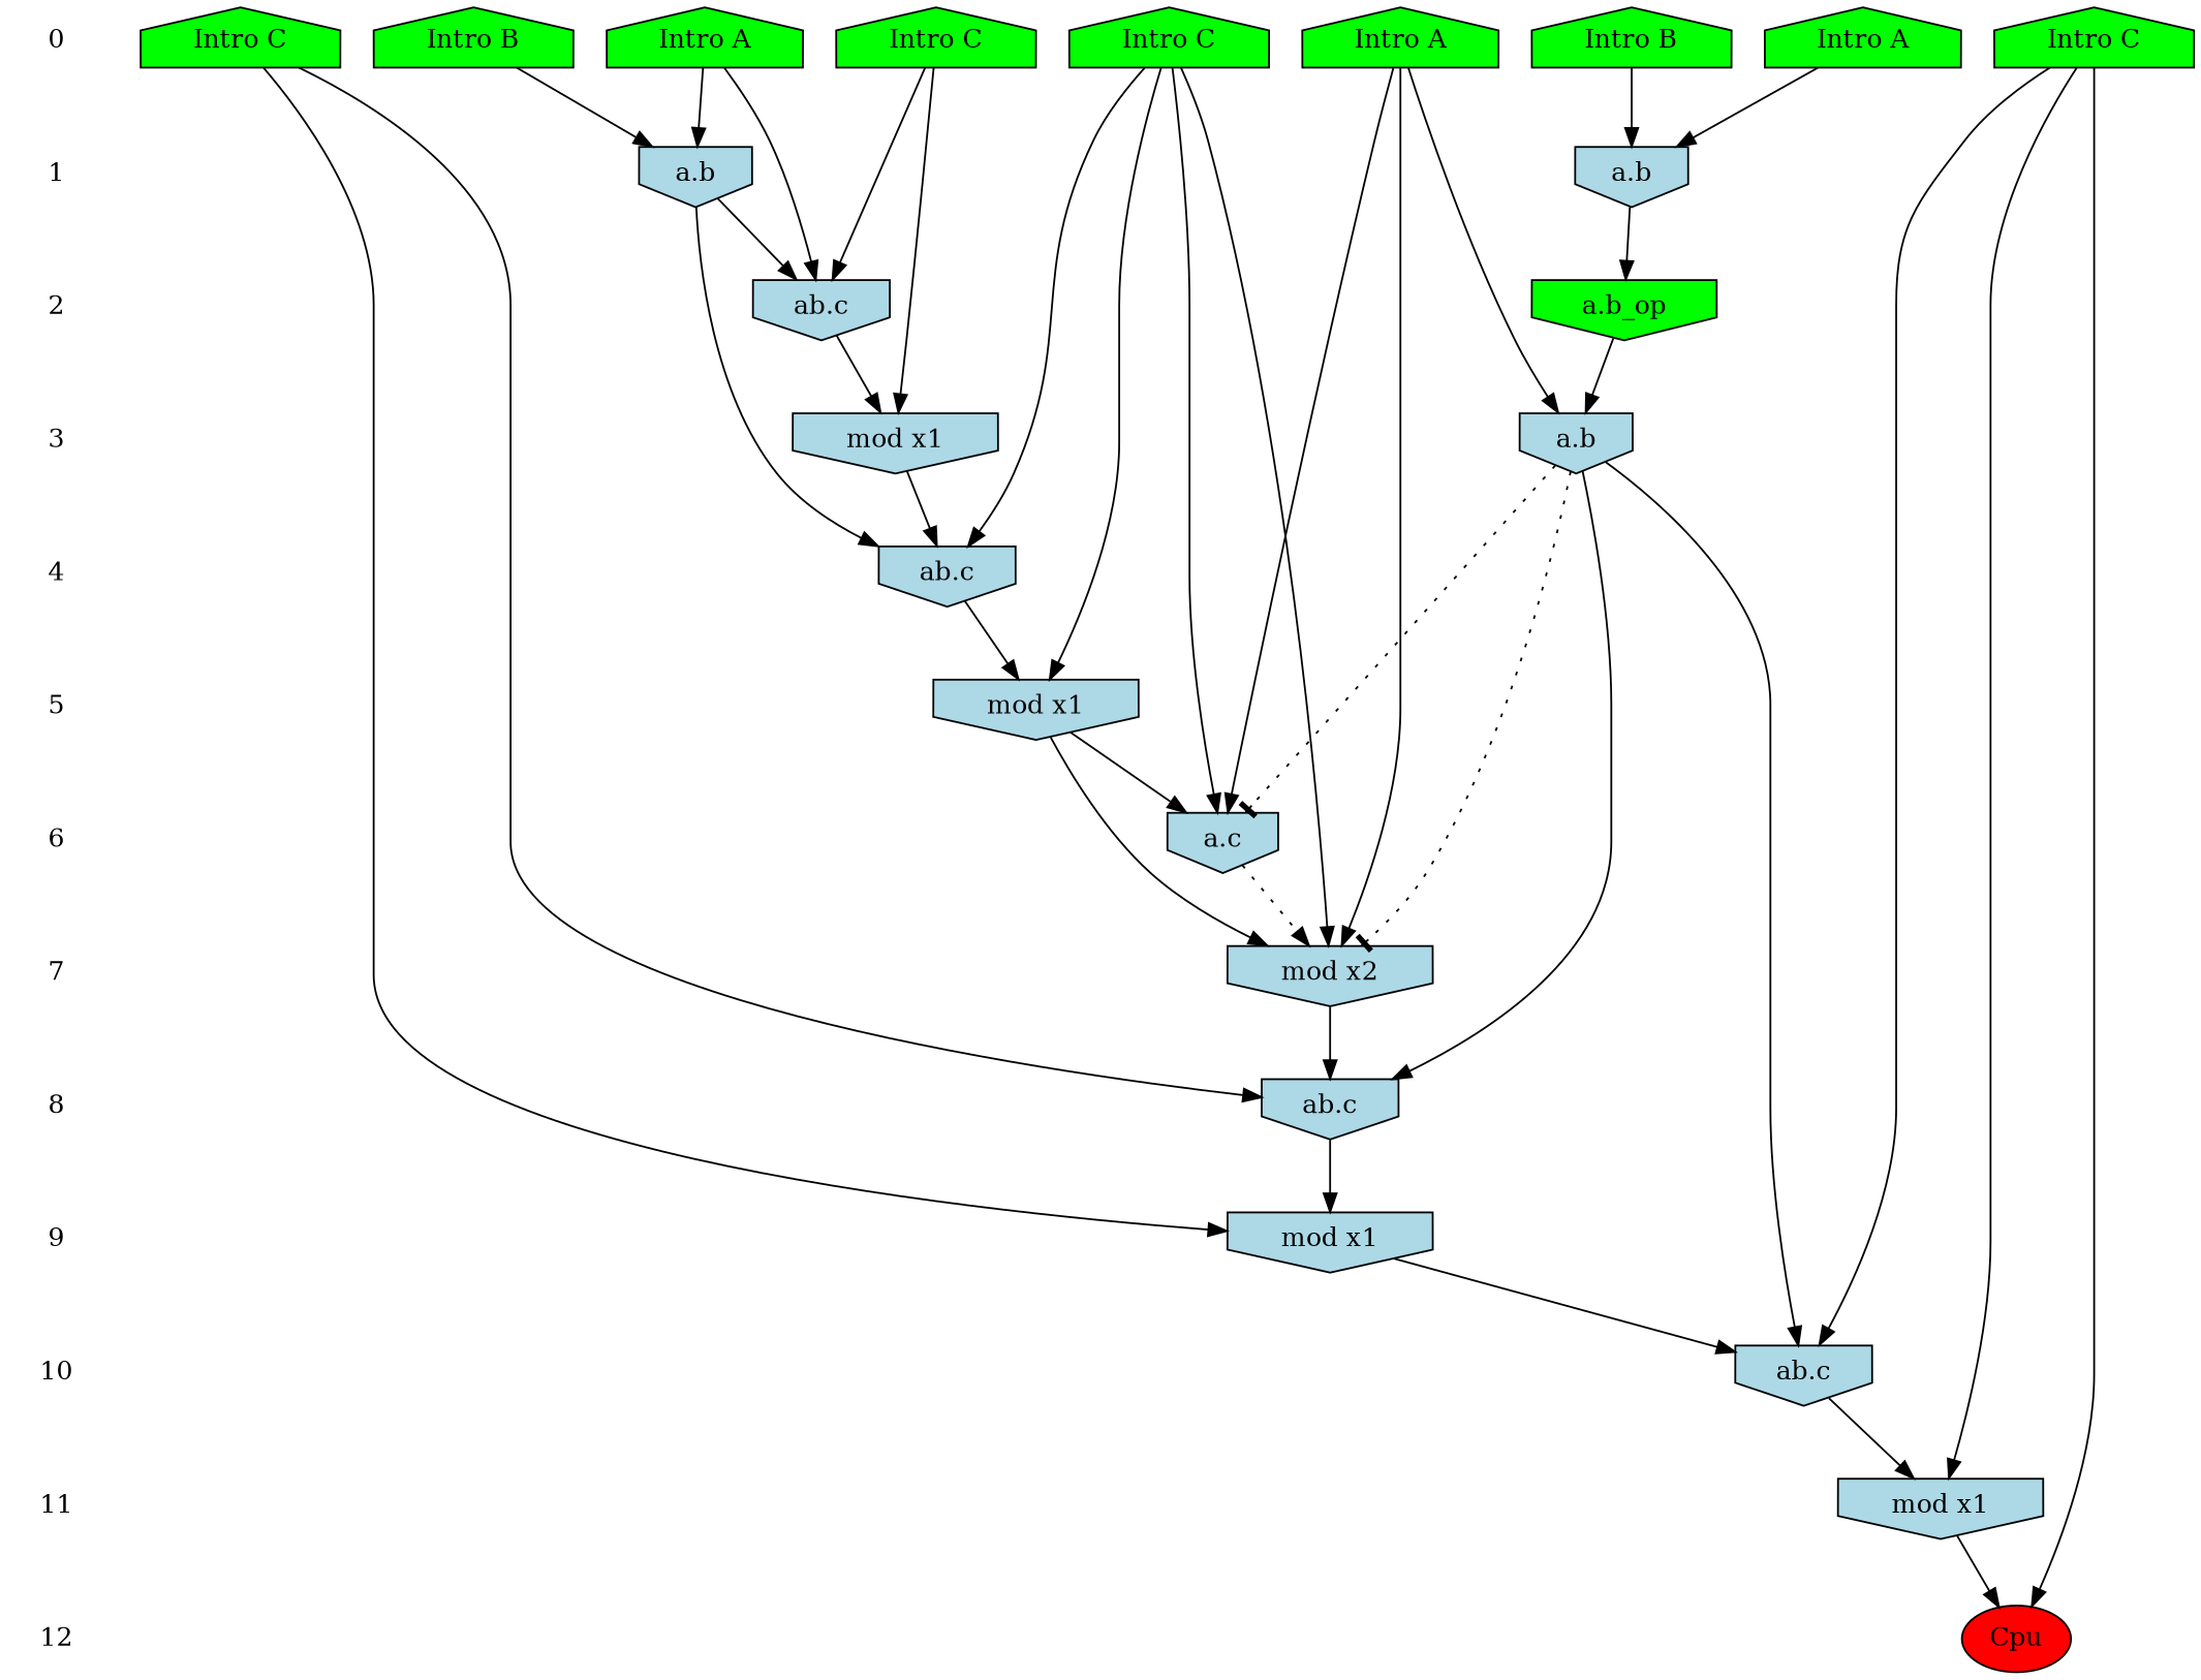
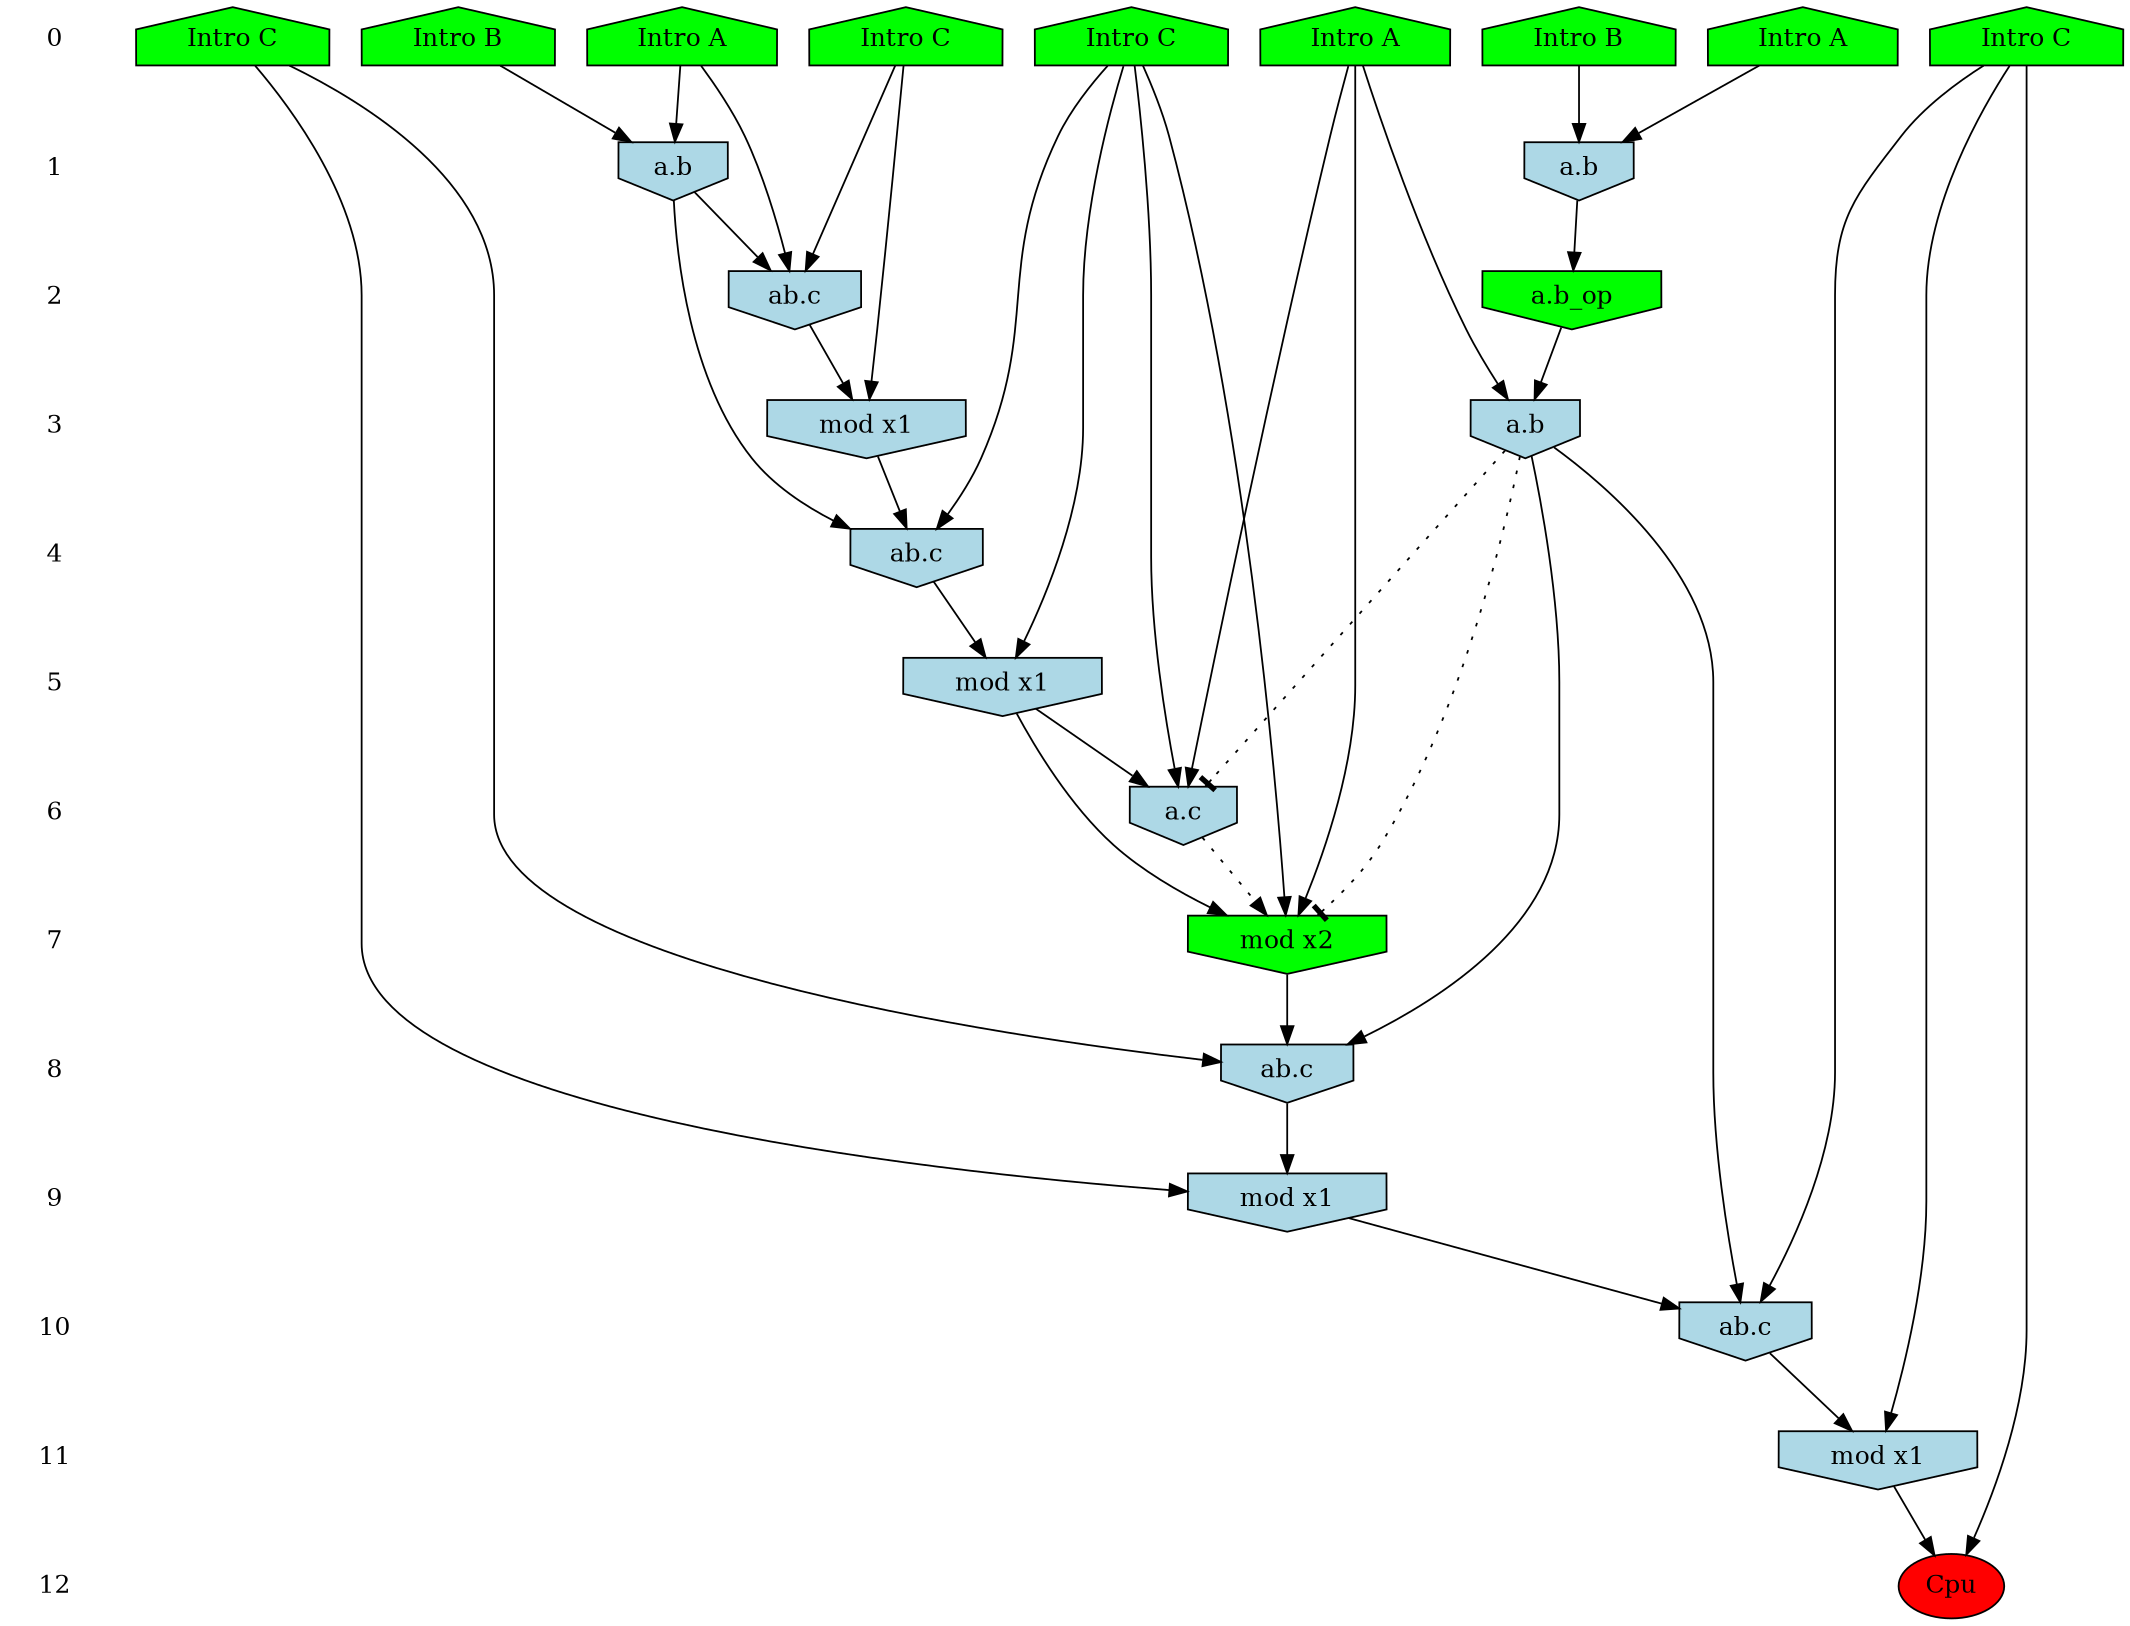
  digraph {
    fontname="DejaVu Serif"
    ranksep=.5
    node [fontname="DejaVu Serif" shape=invhouse style=filled]
    edge [fontname="DejaVu Serif"]
    0 [shape=plaintext style=""]
    n2 [fillcolor=green label="Intro B" shape=house]
    n3 [fillcolor=green label="Intro B" shape=house]
    n4 [fillcolor=green label="Intro A" shape=house]
    n5 [fillcolor=green label="Intro A" shape=house]
    n6 [fillcolor=green label="Intro A" shape=house]
    n7 [fillcolor=green label="Intro C" shape=house]
    n8 [fillcolor=green label="Intro C" shape=house]
    n9 [fillcolor=green label="Intro C" shape=house]
    n10 [fillcolor=green label="Intro C" shape=house]
    1 [shape=plaintext style=""]
    n12 [fillcolor=lightblue label="a.b"]
    n13 [fillcolor=lightblue label="a.b"]
    2 [shape=plaintext style=""]
    n15 [fillcolor=lightblue label="ab.c"]
    n16 [fillcolor=green label="a.b_op"]
    3 [shape=plaintext style=""]
    n18 [fillcolor=lightblue label="mod x1"]
    n19 [fillcolor=lightblue label="a.b"]
    4 [shape=plaintext style=""]
    n21 [fillcolor=lightblue label="ab.c"]
    5 [shape=plaintext style=""]
    n23 [fillcolor=lightblue label="mod x1"]
    6 [shape=plaintext style=""]
    n25 [fillcolor=lightblue label="a.c"]
    7 [shape=plaintext style=""]
-   n27 [fillcolor=lightblue label="mod x2"]
+   n27 [fillcolor=green label="mod x2"]
    8 [shape=plaintext style=""]
    n29 [fillcolor=lightblue label="ab.c"]
    9 [shape=plaintext style=""]
    n31 [fillcolor=lightblue label="mod x1"]
    10 [shape=plaintext style=""]
    n33 [fillcolor=lightblue label="ab.c"]
    11 [shape=plaintext style=""]
    n35 [fillcolor=lightblue label="mod x1"]
    12 [shape=plaintext style=""]
    n37 [fillcolor=red label=Cpu shape=""]
    subgraph sub_1 {
      rank=same
      0
      n2
      n3
      n4
      n5
      n6
      n7
      n8
      n9
      n10
    }
    subgraph sub_2 {
      rank=same
      1
      n12
      n13
    }
    subgraph sub_3 {
      rank=same
      2
      n15
      n16
    }
    subgraph sub_4 {
      rank=same
      3
      n18
      n19
    }
    subgraph sub_5 {
      rank=same
      4
      n21
    }
    subgraph sub_6 {
      rank=same
      5
      n23
    }
    subgraph sub_7 {
      rank=same
      6
      n25
    }
    subgraph sub_8 {
      rank=same
      7
      n27
    }
    subgraph sub_9 {
      rank=same
      8
      n29
    }
    subgraph sub_10 {
      rank=same
      9
      n31
    }
    subgraph sub_11 {
      rank=same
      10
      n33
    }
    subgraph sub_12 {
      rank=same
      11
      n35
    }
    subgraph sub_13 {
      rank=same
      12
      n37
    }
    0 -> 1 [style=invis]
    n2 -> n12
    n3 -> n13
    n4 -> n13
    n5 -> n19
    n5 -> n25
    n5 -> n27
    n6 -> n12
    n6 -> n15
    n7 -> n21
    n7 -> n23
    n7 -> n25
    n7 -> n27
    n8 -> n33
    n8 -> n35
    n8 -> n37
    n9 -> n15
    n9 -> n18
    n10 -> n29
    n10 -> n31
    1 -> 2 [style=invis]
    n12 -> n15
    n12 -> n21
    n13 -> n16
    2 -> 3 [style=invis]
    n15 -> n18
    n16 -> n19
    3 -> 4 [style=invis]
    n18 -> n21
    n19 -> n25 [arrowhead=tee style=dotted]
    n19 -> n27 [arrowhead=tee style=dotted]
    n19 -> n29
    n19 -> n33
    4 -> 5 [style=invis]
    n21 -> n23
    5 -> 6 [style=invis]
    n23 -> n25
    n23 -> n27
    6 -> 7 [style=invis]
    n25 -> n27 [style=dotted]
    7 -> 8 [style=invis]
    n27 -> n29
    8 -> 9 [style=invis]
    n29 -> n31
    9 -> 10 [style=invis]
    n31 -> n33
    10 -> 11 [style=invis]
    n33 -> n35
    11 -> 12 [style=invis]
    n35 -> n37
  }
